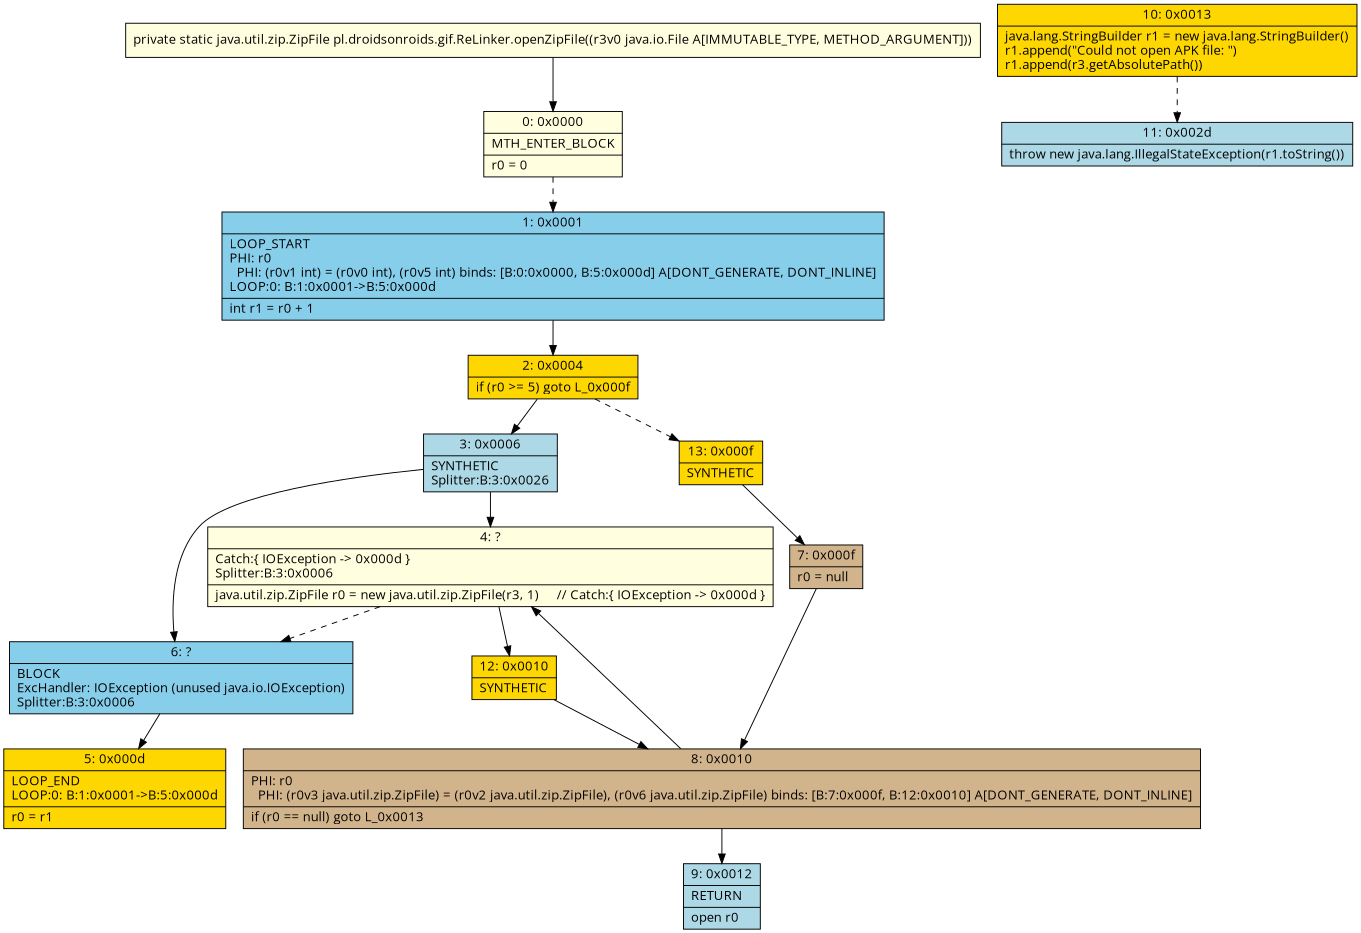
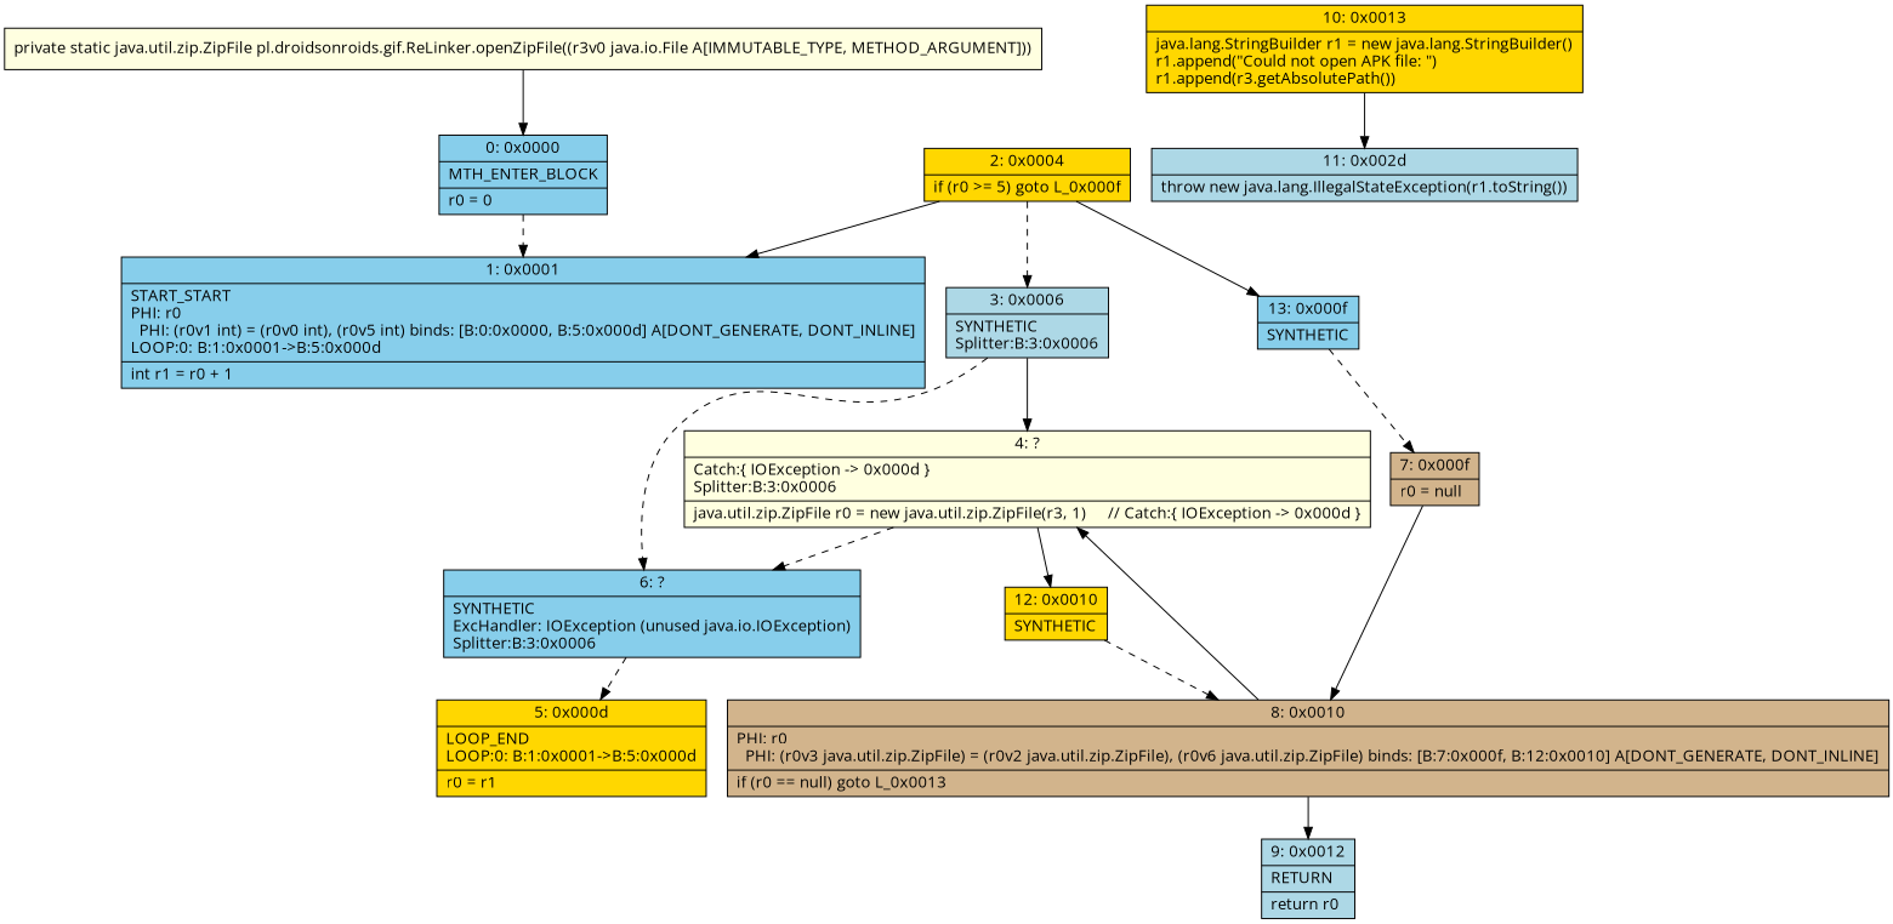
  digraph {
    fontname="Open Sans"
    node [fillcolor=skyblue fontname="Open Sans" shape=record style=filled]
    edge [fontname="Open Sans" style=solid]
-   n1 [fillcolor=lightyellow label="{0\:\ 0x0000|MTH_ENTER_BLOCK\l|r0 = 0\l}"]
-   n2 [label="{1\:\ 0x0001|LOOP_START\lPHI: r0 \l  PHI: (r0v1 int) = (r0v0 int), (r0v5 int) binds: [B:0:0x0000, B:5:0x000d] A[DONT_GENERATE, DONT_INLINE]\lLOOP:0: B:1:0x0001\-\>B:5:0x000d\l|int r1 = r0 + 1\l}"]
+   n1 [label="{0\:\ 0x0000|MTH_ENTER_BLOCK\l|r0 = 0\l}"]
+   n2 [label="{1\:\ 0x0001|START_START\lPHI: r0 \l  PHI: (r0v1 int) = (r0v0 int), (r0v5 int) binds: [B:0:0x0000, B:5:0x000d] A[DONT_GENERATE, DONT_INLINE]\lLOOP:0: B:1:0x0001\-\>B:5:0x000d\l|int r1 = r0 + 1\l}"]
    n3 [fillcolor=gold label="{2\:\ 0x0004|if (r0 \>= 5) goto L_0x000f\l}"]
-   n4 [fillcolor=lightblue label="{3\:\ 0x0006|SYNTHETIC\lSplitter:B:3:0x0026\l}"]
-   n5 [fillcolor=gold label="{13\:\ 0x000f|SYNTHETIC\l}"]
+   n4 [fillcolor=lightblue label="{3\:\ 0x0006|SYNTHETIC\lSplitter:B:3:0x0006\l}"]
+   n5 [label="{13\:\ 0x000f|SYNTHETIC\l}"]
    n6 [fillcolor=lightyellow label="{4\:\ ?|Catch:\{ IOException \-\> 0x000d \}\lSplitter:B:3:0x0006\l|java.util.zip.ZipFile r0 = new java.util.zip.ZipFile(r3, 1)     \/\/ Catch:\{ IOException \-\> 0x000d \}\l}"]
-   n7 [label="{6\:\ ?|BLOCK\lExcHandler: IOException (unused java.io.IOException)\lSplitter:B:3:0x0006\l}"]
+   n7 [label="{6\:\ ?|SYNTHETIC\lExcHandler: IOException (unused java.io.IOException)\lSplitter:B:3:0x0006\l}"]
    n8 [fillcolor=tan label="{7\:\ 0x000f|r0 = null\l}"]
    n9 [fillcolor=gold label="{12\:\ 0x0010|SYNTHETIC\l}"]
    n10 [fillcolor=gold label="{5\:\ 0x000d|LOOP_END\lLOOP:0: B:1:0x0001\-\>B:5:0x000d\l|r0 = r1\l}"]
    n11 [fillcolor=tan label="{8\:\ 0x0010|PHI: r0 \l  PHI: (r0v3 java.util.zip.ZipFile) = (r0v2 java.util.zip.ZipFile), (r0v6 java.util.zip.ZipFile) binds: [B:7:0x000f, B:12:0x0010] A[DONT_GENERATE, DONT_INLINE]\l|if (r0 == null) goto L_0x0013\l}"]
-   n12 [fillcolor=lightblue label="{9\:\ 0x0012|RETURN\l|open r0\l}"]
+   n12 [fillcolor=lightblue label="{9\:\ 0x0012|RETURN\l|return r0\l}"]
    n13 [fillcolor=gold label="{10\:\ 0x0013|java.lang.StringBuilder r1 = new java.lang.StringBuilder()\lr1.append(\"Could not open APK file: \")\lr1.append(r3.getAbsolutePath())\l}"]
    n14 [fillcolor=lightblue label="{11\:\ 0x002d|throw new java.lang.IllegalStateException(r1.toString())\l}"]
    n15 [fillcolor=lightyellow label="{private static java.util.zip.ZipFile pl.droidsonroids.gif.ReLinker.openZipFile((r3v0 java.io.File A[IMMUTABLE_TYPE, METHOD_ARGUMENT])) }"]
    n1 -> n2 [style=dashed]
-   n2 -> n3
-   n3 -> n4
-   n3 -> n5 [style=dashed]
+   n3 -> n2
+   n3 -> n4 [style=dashed]
+   n3 -> n5
    n4 -> n6
-   n4 -> n7
-   n5 -> n8
+   n4 -> n7 [style=dashed]
+   n5 -> n8 [style=dashed]
    n6 -> n7 [style=dashed]
    n6 -> n9
-   n7 -> n10
+   n7 -> n10 [style=dashed]
    n8 -> n11
-   n9 -> n11
+   n9 -> n11 [style=dashed]
    n11 -> n6
    n11 -> n12
-   n13 -> n14 [style=dashed]
+   n13 -> n14
    n15 -> n1
  }
